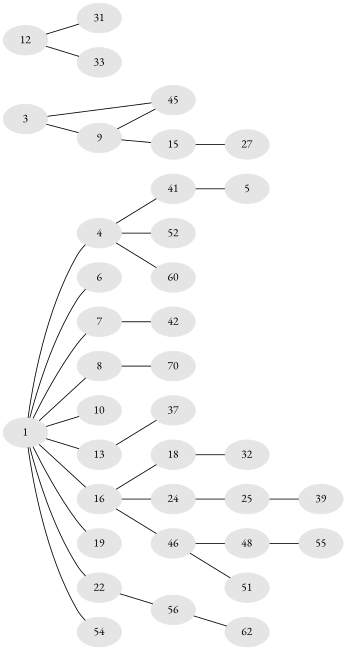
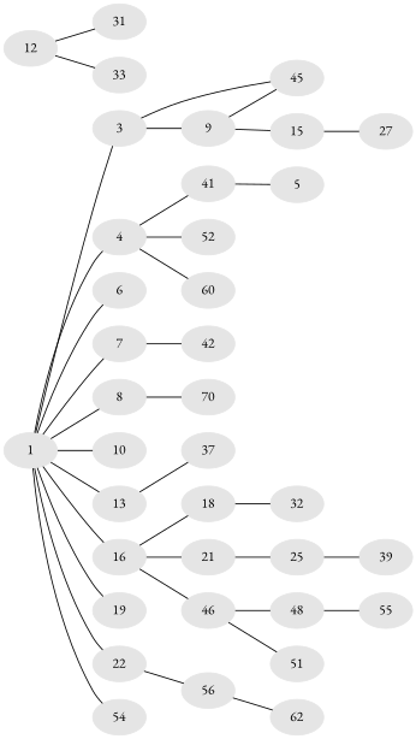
  graph {
    fontname="EB Garamond"
    rankdir=LR
    node [color=gray90 fontname="EB Garamond" style=filled]
    edge [fontname="EB Garamond"]
    1 [super="+2"]
    3 [super="+26"]
    4 [super="+14"]
    6
    7
    8
    10 [super="+13"]
    n8 [label=13]
    16 [super="+17"]
    19 [super="+20"]
    22 [super="+35+43+36+23"]
    54 [super="+71"]
    9
    45 [super="+59"]
    41 [super="+63"]
    52
    60
    42 [super="+73"]
    70
    37 [super="+72"]
    18 [super="+50"]
-   24 [super="+49"]
+   24 [super="+49" label=21]
    46 [super="+74"]
    56
    15
    12
    31
    33
    5 [super="+64+29"]
    27
    32 [super="+66+40+53"]
    25 [super="+30+38"]
    48 [super="+61"]
    51
    62
    39 [super="+68"]
    55
+   1 -- 3
    1 -- 4
    1 -- 6
    1 -- 7
    1 -- 8
    1 -- 10
    1 -- n8
    1 -- 16
    1 -- 19
    1 -- 22
    1 -- 54
    3 -- 9
    3 -- 45
    4 -- 41
    4 -- 52
    4 -- 60
    7 -- 42
    8 -- 70
    n8 -- 37
    16 -- 18
    16 -- 24
    16 -- 46
    22 -- 56
    9 -- 45
    9 -- 15
    41 -- 5
    18 -- 32
    24 -- 25
    46 -- 48
    46 -- 51
    56 -- 62
    15 -- 27
    12 -- 31
    12 -- 33
    25 -- 39
    48 -- 55
  }
